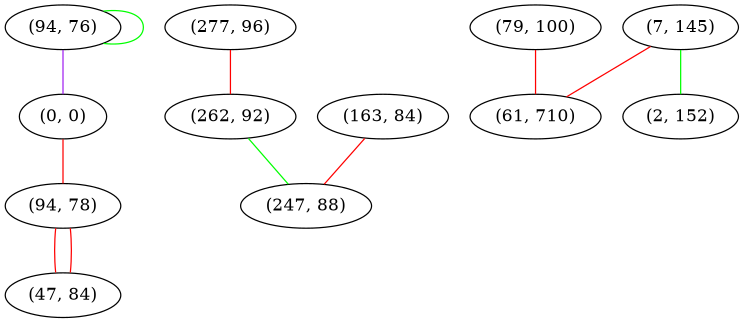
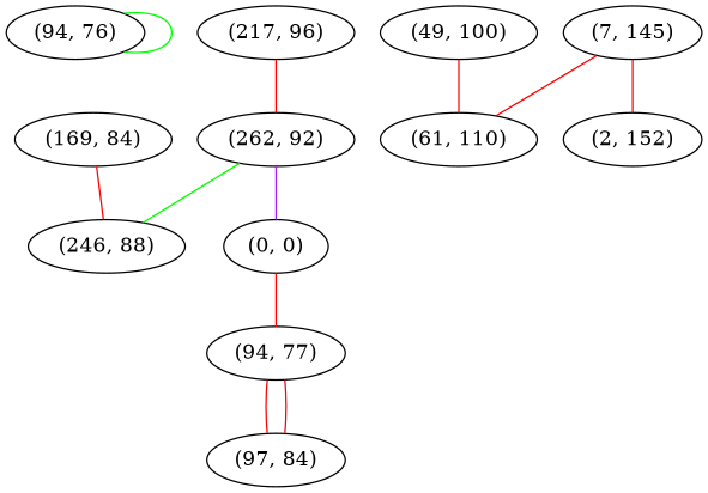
  graph {
    edge [color=red weight=1]
    "(94, 76)"
    "(0, 0)"
-   "(94, 78)"
-   "(97, 84)" [label="(47, 84)"]
-   "(277, 96)"
+   "(94, 78)" [label="(94, 77)"]
+   "(97, 84)"
+   "(277, 96)" [label="(217, 96)"]
    "(262, 92)"
-   "(247, 88)"
-   "(163, 84)"
-   "(79, 100)"
-   "(61, 110)" [label="(61, 710)"]
+   "(247, 88)" [label="(246, 88)"]
+   "(163, 84)" [label="(169, 84)"]
+   "(79, 100)" [label="(49, 100)"]
+   "(61, 110)"
    "(7, 145)"
    "(2, 152)"
    "(94, 76)" -- "(94, 76)" [color=green weight=2]
-   "(94, 76)" -- "(0, 0)" [color=purple weight=4]
+   "(262, 92)" -- "(0, 0)" [color=purple weight=4]
    "(0, 0)" -- "(94, 78)"
    "(94, 78)" -- "(97, 84)"
    "(94, 78)" -- "(97, 84)"
    "(277, 96)" -- "(262, 92)"
    "(262, 92)" -- "(247, 88)" [color=green]
    "(163, 84)" -- "(247, 88)"
    "(79, 100)" -- "(61, 110)"
    "(7, 145)" -- "(61, 110)"
-   "(7, 145)" -- "(2, 152)" [color=green]
+   "(7, 145)" -- "(2, 152)"
  }
